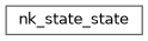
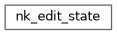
  digraph {
    rankdir=LR
-   n1 [color=grey40 fillcolor=white fontname=Helvetica fontsize=10 height=0.2 label=nk_state_state shape=box style=filled width=0.4]
+   n1 [color=grey40 fillcolor=white fontname=Helvetica fontsize=10 height=0.2 label=nk_edit_state shape=box style=filled width=0.4]
  }
